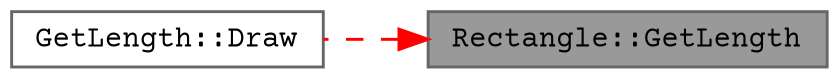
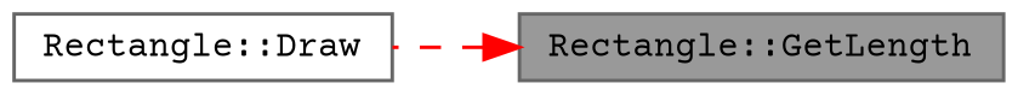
  digraph {
    rankdir=RL
    fontname="Courier Prime"
    node [fontname="Courier Prime" fontsize=10 shape=box style=filled]
    n1 [color=gray40 fillcolor=grey60 fontcolor=black height=0.2 label="Rectangle::GetLength" width=0.4]
-   n2 [color=grey40 fillcolor=white height=0.2 label="GetLength::Draw" width=0.4]
+   n2 [color=grey40 fillcolor=white height=0.2 label="Rectangle::Draw" width=0.4]
    n1 -> n2 [color=red dir=back fontname="Courier Prime" fontsize=10 labelfontname=Helvetica labelfontsize=10 style=dashed]
  }
